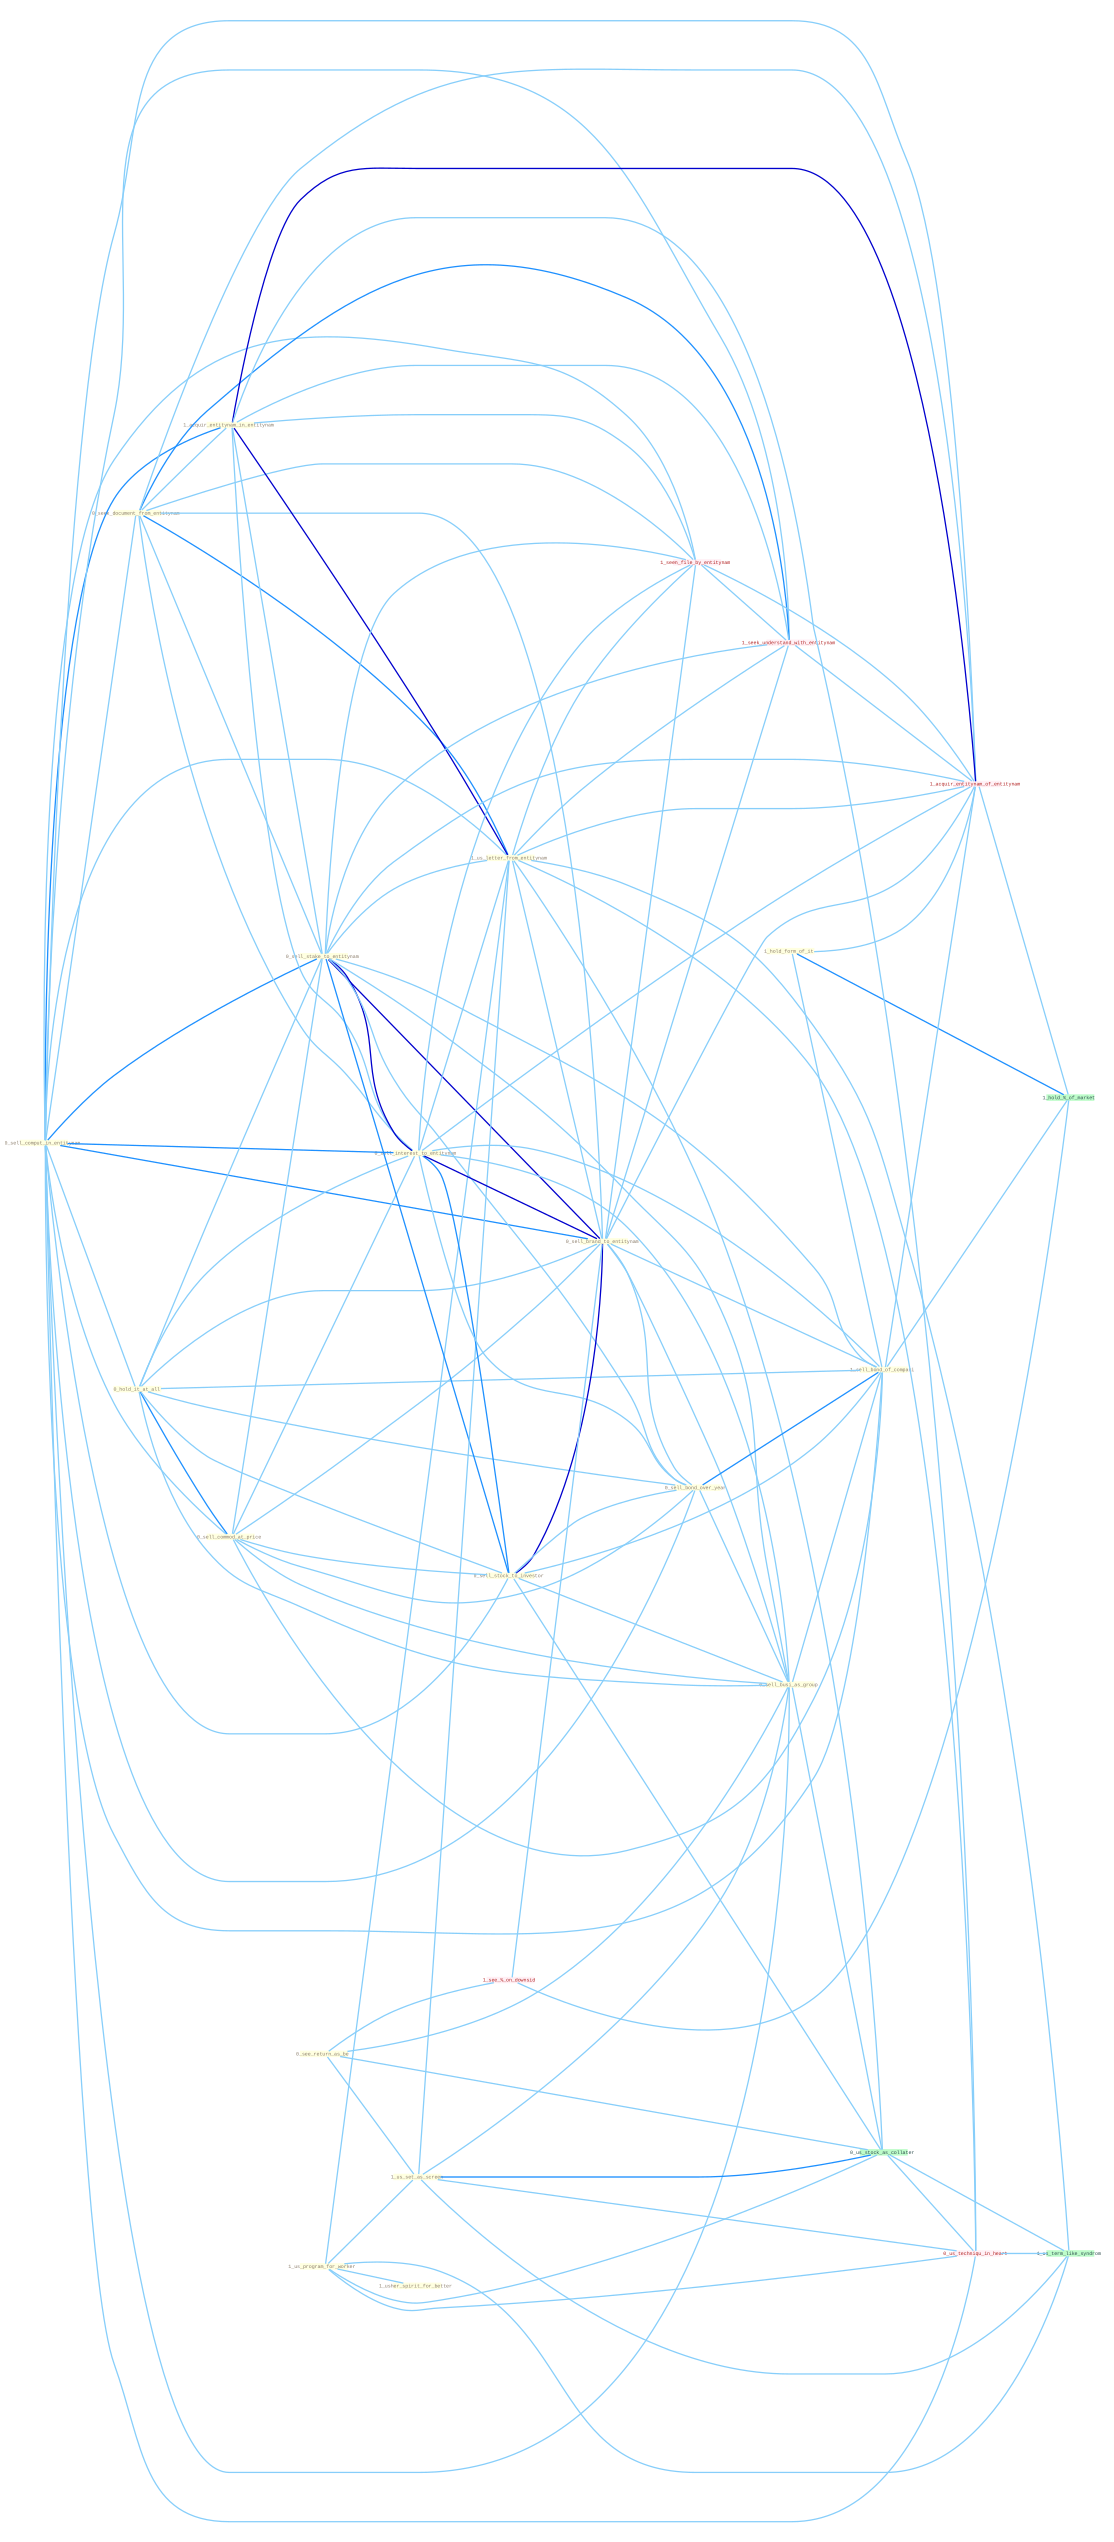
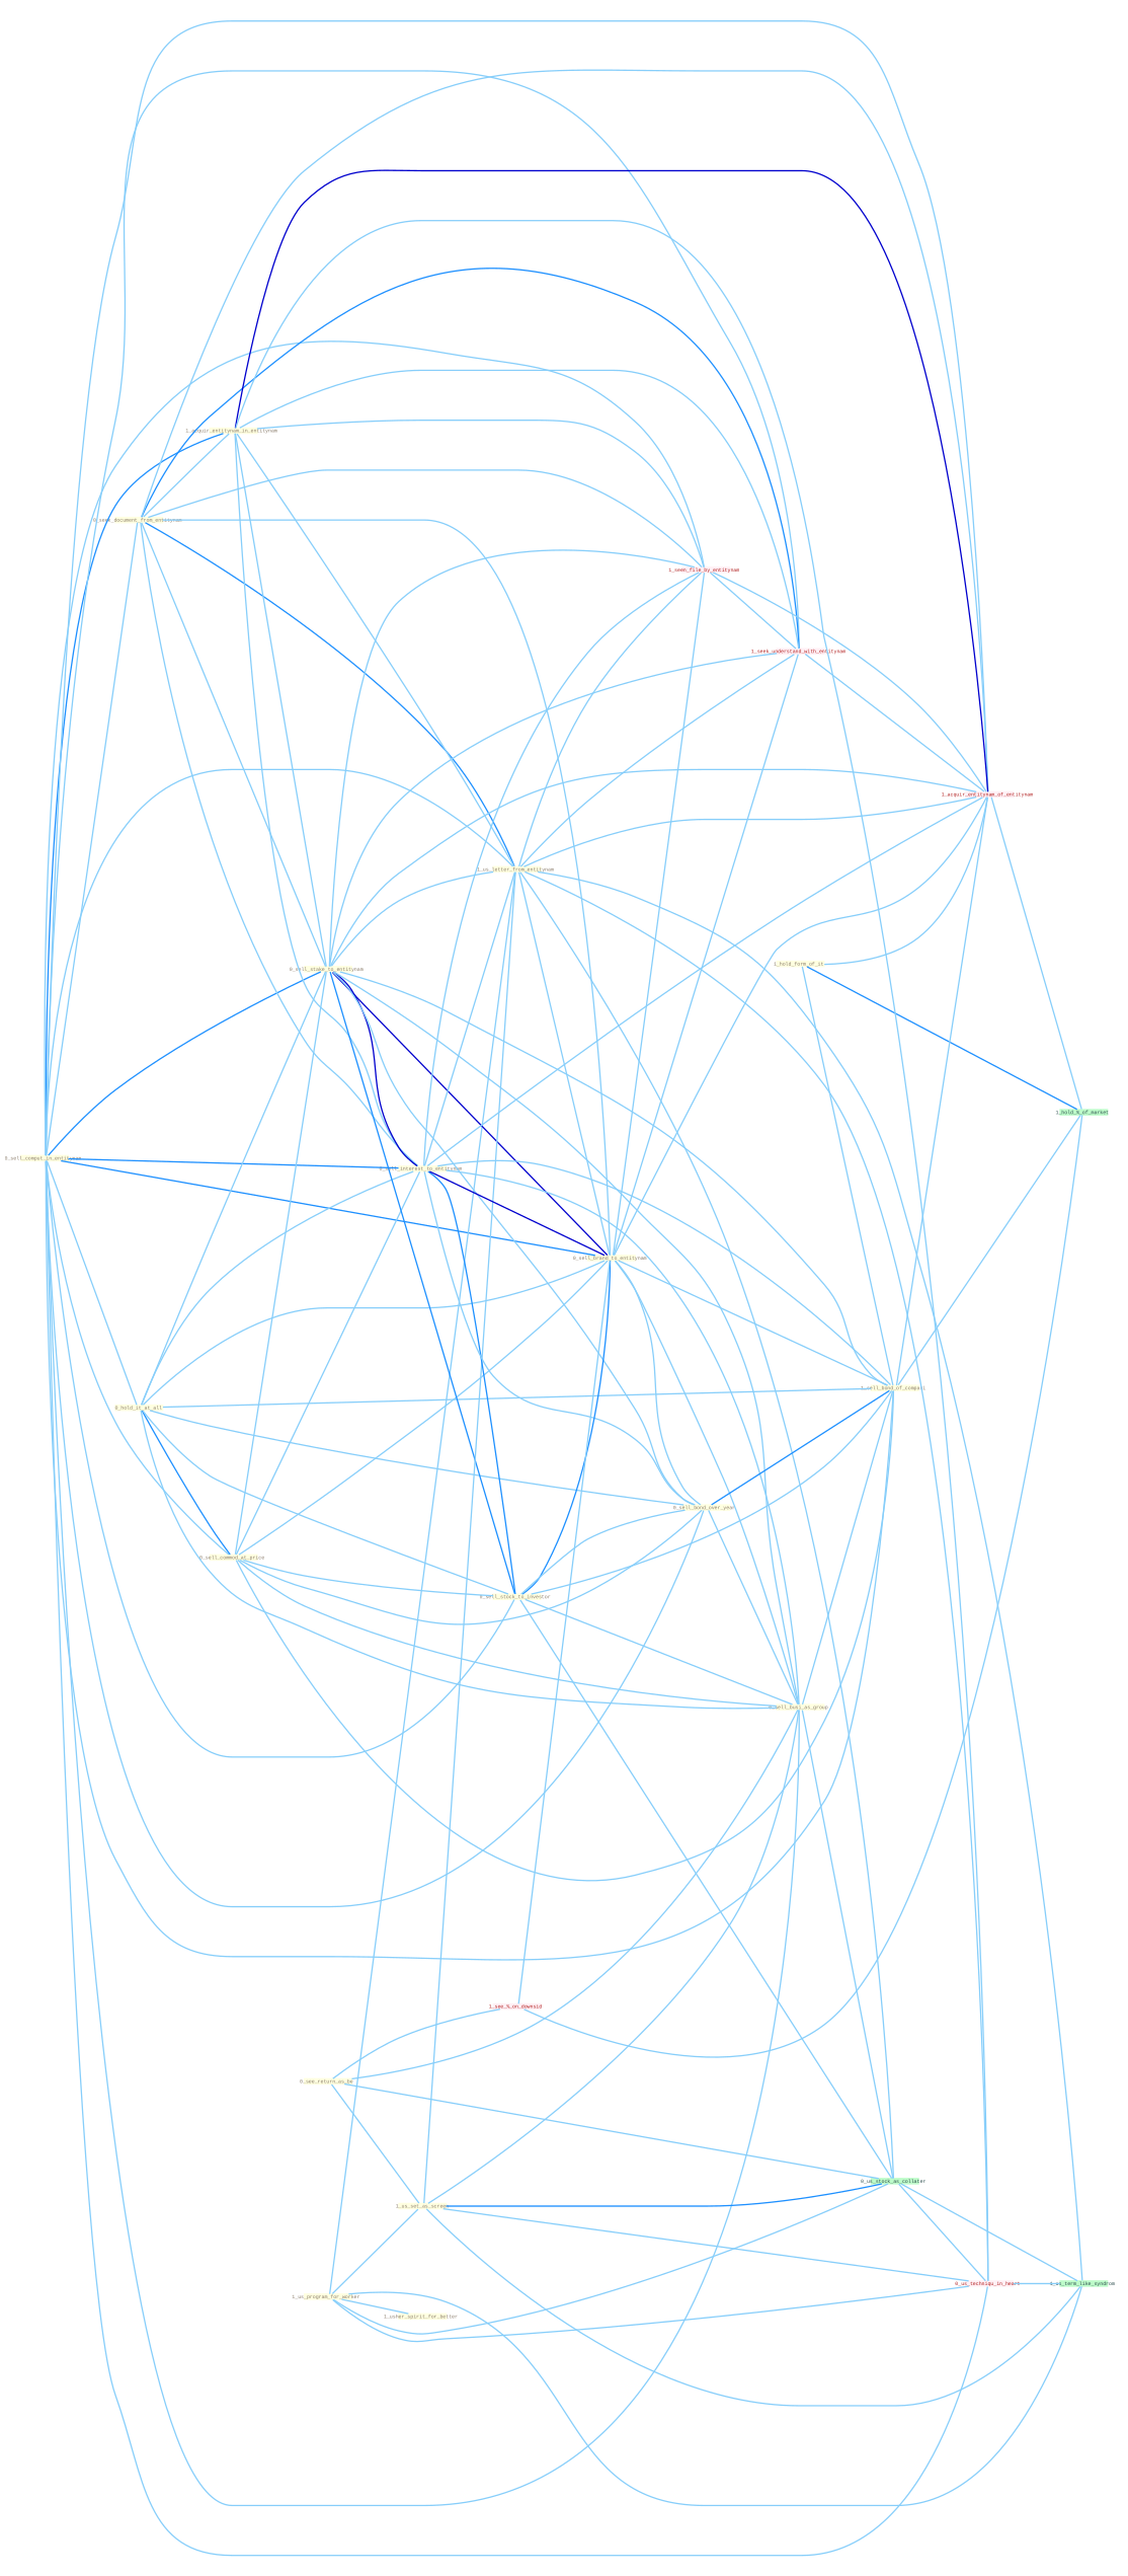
  graph {
    fontname="Liberation Mono"
    rankdir=LR
    node [color="#ffffe0" fixedsize=true fontcolor="#8b7d6b" fontname="Liberation Mono" fontsize=4 shape=polygon style=filled]
    edge [color="#87cefa" fontname="Liberation Mono" w=1]
    "0_sell_comput_in_entitynam " [height=.06 width=.5]
    "1_us_program_for_worker " [height=.06 width=.5]
    "0_see_return_as_be " [height=.06 width=.5]
    "1_hold_form_of_it " [height=.06 width=.5]
    "0_seek_document_from_entitynam " [height=.06 width=.5]
    n6 [height=.06 label="0_hold_it_at_all" width=.5]
    "0_sell_commod_at_price " [height=.06 width=.5]
    "1_acquir_entitynam_in_entitynam " [height=.06 width=.5]
    "0_sell_stake_to_entitynam " [height=.06 width=.5]
    n10 [height=.06 label="1_us_set_as_screen" width=.5]
    "0_sell_interest_to_entitynam " [height=.06 width=.5]
    "1_us_letter_from_entitynam " [height=.06 width=.5]
    "0_sell_stock_to_investor " [height=.06 width=.5]
    "1_usher_spirit_for_better " [height=.06 width=.5]
    "0_sell_brand_to_entitynam " [height=.06 width=.5]
    "0_sell_bond_over_year " [height=.06 width=.5]
    "0_sell_busi_as_group " [height=.06 width=.5]
    "1_sell_bond_of_compani " [height=.06 width=.5]
    "1_seen_file_by_entitynam " [color="#fff0f5" fontcolor="#b22222" height=.06 width=.5]
    "1_seek_understand_with_entitynam " [color="#fff0f5" fontcolor="#b22222" height=.06 width=.5]
    "1_acquir_entitynam_of_entitynam " [color="#fff0f5" fontcolor="#b22222" height=.06 width=.5]
    "0_us_techniqu_in_heart " [color="#fff0f5" fontcolor="#b22222" height=.06 width=.5]
    "1_see_%_on_downsid " [color="#fff0f5" fontcolor="#b22222" height=.06 width=.5]
    "0_us_stock_as_collater " [color="#BDFCC9" fontcolor="#2f4f4f" height=.06 width=.5]
    "1_us_term_like_syndrom " [color="#BDFCC9" fontcolor="#2f4f4f" height=.06 width=.5]
    "1_hold_%_of_market " [color="#BDFCC9" fontcolor="#2f4f4f" height=.06 width=.5]
    subgraph sub_1 {
      "0_sell_comput_in_entitynam "
      "1_us_program_for_worker "
      "0_see_return_as_be "
      "1_hold_form_of_it "
      "0_seek_document_from_entitynam "
      n6
      "0_sell_commod_at_price "
      "1_acquir_entitynam_in_entitynam "
      "0_sell_stake_to_entitynam "
      n10
      "0_sell_interest_to_entitynam "
      "1_us_letter_from_entitynam "
      "0_sell_stock_to_investor "
      "1_usher_spirit_for_better "
      "0_sell_brand_to_entitynam "
      "0_sell_bond_over_year "
      "0_sell_busi_as_group "
      "1_sell_bond_of_compani "
    }
    subgraph sub_2 {
      "1_seen_file_by_entitynam "
      "1_seek_understand_with_entitynam "
      "1_acquir_entitynam_of_entitynam "
      "0_us_techniqu_in_heart "
      "1_see_%_on_downsid "
    }
    "0_sell_comput_in_entitynam " -- "0_seek_document_from_entitynam "
    "0_sell_comput_in_entitynam " -- n6
    "0_sell_comput_in_entitynam " -- "0_sell_commod_at_price "
    "0_sell_comput_in_entitynam " -- "1_acquir_entitynam_in_entitynam " [color="#1e90ff" w=2]
    "0_sell_comput_in_entitynam " -- "0_sell_stake_to_entitynam " [color="#1e90ff" w=2]
    "0_sell_comput_in_entitynam " -- "0_sell_interest_to_entitynam " [color="#1e90ff" w=2]
    "0_sell_comput_in_entitynam " -- "1_us_letter_from_entitynam "
    "0_sell_comput_in_entitynam " -- "0_sell_stock_to_investor "
    "0_sell_comput_in_entitynam " -- "0_sell_brand_to_entitynam " [color="#1e90ff" w=2]
    "0_sell_comput_in_entitynam " -- "0_sell_bond_over_year "
    "0_sell_comput_in_entitynam " -- "0_sell_busi_as_group "
    "0_sell_comput_in_entitynam " -- "1_sell_bond_of_compani "
    "0_sell_comput_in_entitynam " -- "1_seen_file_by_entitynam "
    "0_sell_comput_in_entitynam " -- "1_seek_understand_with_entitynam "
    "0_sell_comput_in_entitynam " -- "1_acquir_entitynam_of_entitynam "
    "0_sell_comput_in_entitynam " -- "0_us_techniqu_in_heart "
    "1_us_program_for_worker " -- n10
    "1_us_program_for_worker " -- "1_us_letter_from_entitynam "
    "1_us_program_for_worker " -- "1_usher_spirit_for_better "
    "1_us_program_for_worker " -- "0_us_techniqu_in_heart "
    "1_us_program_for_worker " -- "0_us_stock_as_collater "
    "1_us_program_for_worker " -- "1_us_term_like_syndrom "
    "0_see_return_as_be " -- n10
    "0_see_return_as_be " -- "0_sell_busi_as_group "
    "0_see_return_as_be " -- "1_see_%_on_downsid "
    "0_see_return_as_be " -- "0_us_stock_as_collater "
    "1_hold_form_of_it " -- "1_sell_bond_of_compani "
    "1_hold_form_of_it " -- "1_acquir_entitynam_of_entitynam "
    "1_hold_form_of_it " -- "1_hold_%_of_market " [color="#1e90ff" w=2]
    "0_seek_document_from_entitynam " -- "1_acquir_entitynam_in_entitynam "
    "0_seek_document_from_entitynam " -- "0_sell_stake_to_entitynam "
    "0_seek_document_from_entitynam " -- "0_sell_interest_to_entitynam "
    "0_seek_document_from_entitynam " -- "1_us_letter_from_entitynam " [color="#1e90ff" w=2]
    "0_seek_document_from_entitynam " -- "0_sell_brand_to_entitynam "
    "0_seek_document_from_entitynam " -- "1_seen_file_by_entitynam "
    "0_seek_document_from_entitynam " -- "1_seek_understand_with_entitynam " [color="#1e90ff" w=2]
    "0_seek_document_from_entitynam " -- "1_acquir_entitynam_of_entitynam "
    n6 -- "0_sell_commod_at_price " [color="#1e90ff" w=2]
    n6 -- "0_sell_stake_to_entitynam "
    n6 -- "0_sell_interest_to_entitynam "
    n6 -- "0_sell_stock_to_investor "
    n6 -- "0_sell_brand_to_entitynam "
    n6 -- "0_sell_bond_over_year "
    n6 -- "0_sell_busi_as_group "
    n6 -- "1_sell_bond_of_compani "
    "0_sell_commod_at_price " -- "0_sell_stake_to_entitynam "
    "0_sell_commod_at_price " -- "0_sell_interest_to_entitynam "
    "0_sell_commod_at_price " -- "0_sell_stock_to_investor "
    "0_sell_commod_at_price " -- "0_sell_brand_to_entitynam "
    "0_sell_commod_at_price " -- "0_sell_bond_over_year "
    "0_sell_commod_at_price " -- "0_sell_busi_as_group "
    "0_sell_commod_at_price " -- "1_sell_bond_of_compani "
    "1_acquir_entitynam_in_entitynam " -- "0_sell_stake_to_entitynam "
    "1_acquir_entitynam_in_entitynam " -- "0_sell_interest_to_entitynam "
-   "1_acquir_entitynam_in_entitynam " -- "1_us_letter_from_entitynam " [color="#0000cd"]
+   "1_acquir_entitynam_in_entitynam " -- "1_us_letter_from_entitynam "
    "1_acquir_entitynam_in_entitynam " -- "1_seen_file_by_entitynam "
    "1_acquir_entitynam_in_entitynam " -- "1_seek_understand_with_entitynam "
    "1_acquir_entitynam_in_entitynam " -- "1_acquir_entitynam_of_entitynam " [color="#0000cd" w=3]
    "1_acquir_entitynam_in_entitynam " -- "0_us_techniqu_in_heart "
    "0_sell_stake_to_entitynam " -- "0_sell_interest_to_entitynam " [color="#0000cd" w=3]
    "0_sell_stake_to_entitynam " -- "1_us_letter_from_entitynam "
    "0_sell_stake_to_entitynam " -- "0_sell_stock_to_investor " [color="#1e90ff" w=2]
    "0_sell_stake_to_entitynam " -- "0_sell_brand_to_entitynam " [color="#0000cd" w=3]
    "0_sell_stake_to_entitynam " -- "0_sell_bond_over_year "
    "0_sell_stake_to_entitynam " -- "0_sell_busi_as_group "
    "0_sell_stake_to_entitynam " -- "1_sell_bond_of_compani "
    "0_sell_stake_to_entitynam " -- "1_seen_file_by_entitynam "
    "0_sell_stake_to_entitynam " -- "1_seek_understand_with_entitynam "
    "0_sell_stake_to_entitynam " -- "1_acquir_entitynam_of_entitynam "
    n10 -- "1_us_letter_from_entitynam "
    n10 -- "0_sell_busi_as_group "
    n10 -- "0_us_techniqu_in_heart "
    n10 -- "0_us_stock_as_collater " [color="#1e90ff" w=2]
    n10 -- "1_us_term_like_syndrom "
    "0_sell_interest_to_entitynam " -- "1_us_letter_from_entitynam "
    "0_sell_interest_to_entitynam " -- "0_sell_stock_to_investor " [color="#1e90ff" w=2]
    "0_sell_interest_to_entitynam " -- "0_sell_brand_to_entitynam " [color="#0000cd" w=3]
    "0_sell_interest_to_entitynam " -- "0_sell_bond_over_year "
    "0_sell_interest_to_entitynam " -- "0_sell_busi_as_group "
    "0_sell_interest_to_entitynam " -- "1_sell_bond_of_compani "
    "0_sell_interest_to_entitynam " -- "1_seen_file_by_entitynam "
    "0_sell_interest_to_entitynam " -- "1_acquir_entitynam_of_entitynam "
    "1_us_letter_from_entitynam " -- "0_sell_brand_to_entitynam "
    "1_us_letter_from_entitynam " -- "1_seen_file_by_entitynam "
    "1_us_letter_from_entitynam " -- "1_seek_understand_with_entitynam "
    "1_us_letter_from_entitynam " -- "1_acquir_entitynam_of_entitynam "
    "1_us_letter_from_entitynam " -- "0_us_techniqu_in_heart "
    "1_us_letter_from_entitynam " -- "0_us_stock_as_collater "
    "1_us_letter_from_entitynam " -- "1_us_term_like_syndrom "
-   "0_sell_stock_to_investor " -- "0_sell_brand_to_entitynam " [color="#0000cd" w=2]
+   "0_sell_stock_to_investor " -- "0_sell_brand_to_entitynam " [color="#1e90ff" w=2]
    "0_sell_stock_to_investor " -- "0_sell_bond_over_year "
    "0_sell_stock_to_investor " -- "0_sell_busi_as_group "
    "0_sell_stock_to_investor " -- "1_sell_bond_of_compani "
    "0_sell_stock_to_investor " -- "0_us_stock_as_collater "
    "0_sell_brand_to_entitynam " -- "0_sell_bond_over_year "
    "0_sell_brand_to_entitynam " -- "0_sell_busi_as_group "
    "0_sell_brand_to_entitynam " -- "1_sell_bond_of_compani "
    "0_sell_brand_to_entitynam " -- "1_seen_file_by_entitynam "
    "0_sell_brand_to_entitynam " -- "1_seek_understand_with_entitynam "
    "0_sell_brand_to_entitynam " -- "1_acquir_entitynam_of_entitynam "
    "0_sell_bond_over_year " -- "0_sell_busi_as_group "
    "0_sell_bond_over_year " -- "1_sell_bond_of_compani " [color="#1e90ff" w=2]
    "0_sell_busi_as_group " -- "1_sell_bond_of_compani "
    "0_sell_busi_as_group " -- "0_us_stock_as_collater "
    "1_sell_bond_of_compani " -- "1_acquir_entitynam_of_entitynam "
    "1_sell_bond_of_compani " -- "1_hold_%_of_market "
    "1_seen_file_by_entitynam " -- "1_seek_understand_with_entitynam "
    "1_seen_file_by_entitynam " -- "1_acquir_entitynam_of_entitynam "
    "1_seek_understand_with_entitynam " -- "1_acquir_entitynam_of_entitynam "
    "1_acquir_entitynam_of_entitynam " -- "1_hold_%_of_market "
    "0_us_techniqu_in_heart " -- "1_us_term_like_syndrom "
    "1_see_%_on_downsid " -- "0_sell_brand_to_entitynam "
    "1_see_%_on_downsid " -- "1_hold_%_of_market "
    "0_us_stock_as_collater " -- "0_us_techniqu_in_heart "
    "0_us_stock_as_collater " -- "1_us_term_like_syndrom "
  }
